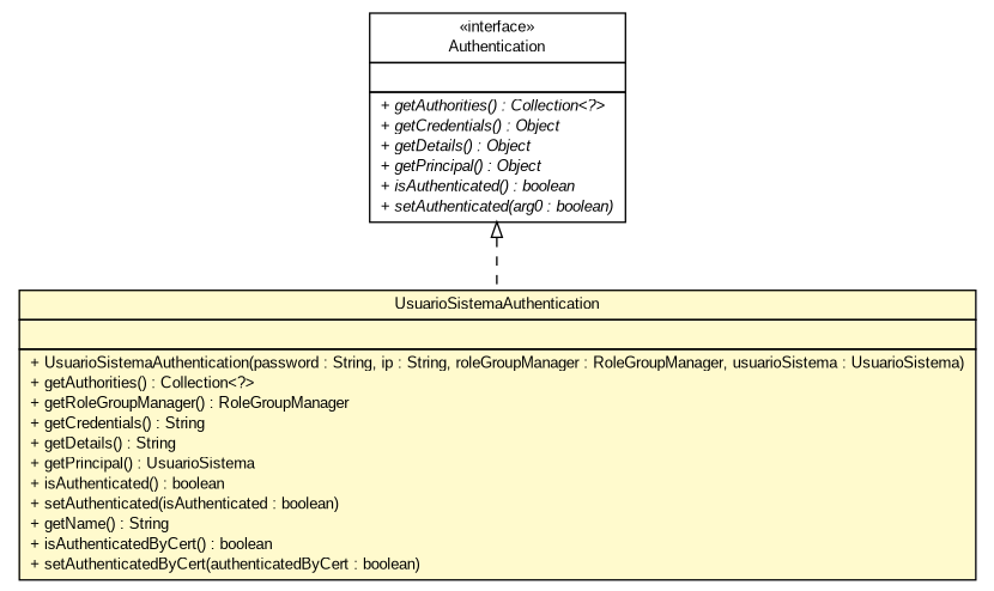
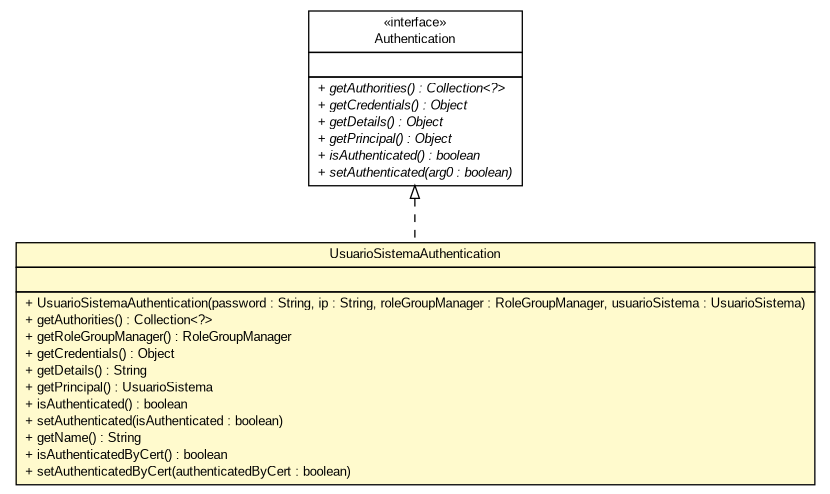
  digraph {
    nodesep=0.25
    ranksep=0.5
    node [fontcolor=black fontname=arial fontsize=10.0 shape=plaintext]
-   n1 [label=<<table title="br.gov.to.sefaz.seg.business.authentication.domain.UsuarioSistemaAuthentication" border="0" cellborder="1" cellspacing="0" cellpadding="2" port="p" bgcolor="lemonChiffon" href="./UsuarioSistemaAuthentication.html"> 		<tr><td><table border="0" cellspacing="0" cellpadding="1"> <tr><td align="center" balign="center"> UsuarioSistemaAuthentication </td></tr> 		</table></td></tr> 		<tr><td><table border="0" cellspacing="0" cellpadding="1"> <tr><td align="left" balign="left">  </td></tr> 		</table></td></tr> 		<tr><td><table border="0" cellspacing="0" cellpadding="1"> <tr><td align="left" balign="left"> + UsuarioSistemaAuthentication(password : String, ip : String, roleGroupManager : RoleGroupManager, usuarioSistema : UsuarioSistema) </td></tr> <tr><td align="left" balign="left"> + getAuthorities() : Collection&lt;?&gt; </td></tr> <tr><td align="left" balign="left"> + getRoleGroupManager() : RoleGroupManager </td></tr> <tr><td align="left" balign="left"> + getCredentials() : String </td></tr> <tr><td align="left" balign="left"> + getDetails() : String </td></tr> <tr><td align="left" balign="left"> + getPrincipal() : UsuarioSistema </td></tr> <tr><td align="left" balign="left"> + isAuthenticated() : boolean </td></tr> <tr><td align="left" balign="left"> + setAuthenticated(isAuthenticated : boolean) </td></tr> <tr><td align="left" balign="left"> + getName() : String </td></tr> <tr><td align="left" balign="left"> + isAuthenticatedByCert() : boolean </td></tr> <tr><td align="left" balign="left"> + setAuthenticatedByCert(authenticatedByCert : boolean) </td></tr> 		</table></td></tr> 		</table>>]
+   n1 [label=<<table title="br.gov.to.sefaz.seg.business.authentication.domain.UsuarioSistemaAuthentication" border="0" cellborder="1" cellspacing="0" cellpadding="2" port="p" bgcolor="lemonChiffon" href="./UsuarioSistemaAuthentication.html"> 		<tr><td><table border="0" cellspacing="0" cellpadding="1"> <tr><td align="center" balign="center"> UsuarioSistemaAuthentication </td></tr> 		</table></td></tr> 		<tr><td><table border="0" cellspacing="0" cellpadding="1"> <tr><td align="left" balign="left">  </td></tr> 		</table></td></tr> 		<tr><td><table border="0" cellspacing="0" cellpadding="1"> <tr><td align="left" balign="left"> + UsuarioSistemaAuthentication(password : String, ip : String, roleGroupManager : RoleGroupManager, usuarioSistema : UsuarioSistema) </td></tr> <tr><td align="left" balign="left"> + getAuthorities() : Collection&lt;?&gt; </td></tr> <tr><td align="left" balign="left"> + getRoleGroupManager() : RoleGroupManager </td></tr> <tr><td align="left" balign="left"> + getCredentials() : Object </td></tr> <tr><td align="left" balign="left"> + getDetails() : String </td></tr> <tr><td align="left" balign="left"> + getPrincipal() : UsuarioSistema </td></tr> <tr><td align="left" balign="left"> + isAuthenticated() : boolean </td></tr> <tr><td align="left" balign="left"> + setAuthenticated(isAuthenticated : boolean) </td></tr> <tr><td align="left" balign="left"> + getName() : String </td></tr> <tr><td align="left" balign="left"> + isAuthenticatedByCert() : boolean </td></tr> <tr><td align="left" balign="left"> + setAuthenticatedByCert(authenticatedByCert : boolean) </td></tr> 		</table></td></tr> 		</table>>]
    n2 [label=<<table title="org.springframework.security.core.Authentication" border="0" cellborder="1" cellspacing="0" cellpadding="2" port="p" href="http://java.sun.com/j2se/1.4.2/docs/api/org/springframework/security/core/Authentication.html"> 		<tr><td><table border="0" cellspacing="0" cellpadding="1"> <tr><td align="center" balign="center"> &#171;interface&#187; </td></tr> <tr><td align="center" balign="center"> Authentication </td></tr> 		</table></td></tr> 		<tr><td><table border="0" cellspacing="0" cellpadding="1"> <tr><td align="left" balign="left">  </td></tr> 		</table></td></tr> 		<tr><td><table border="0" cellspacing="0" cellpadding="1"> <tr><td align="left" balign="left"><font face="arial italic" point-size="10.0"> + getAuthorities() : Collection&lt;?&gt; </font></td></tr> <tr><td align="left" balign="left"><font face="arial italic" point-size="10.0"> + getCredentials() : Object </font></td></tr> <tr><td align="left" balign="left"><font face="arial italic" point-size="10.0"> + getDetails() : Object </font></td></tr> <tr><td align="left" balign="left"><font face="arial italic" point-size="10.0"> + getPrincipal() : Object </font></td></tr> <tr><td align="left" balign="left"><font face="arial italic" point-size="10.0"> + isAuthenticated() : boolean </font></td></tr> <tr><td align="left" balign="left"><font face="arial italic" point-size="10.0"> + setAuthenticated(arg0 : boolean) </font></td></tr> 		</table></td></tr> 		</table>>]
    n2 -> n1 [arrowtail=empty dir=back fontname=arial fontsize=10 headport=p labelfontname=arial labelfontsize=10 style=dashed tailport=p]
  }
